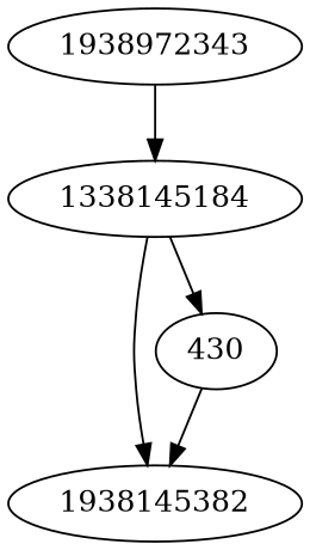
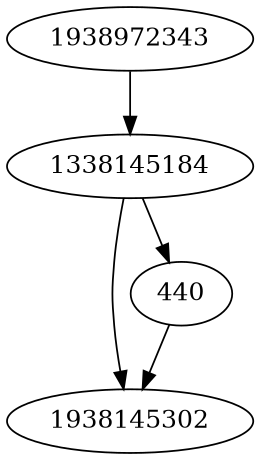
  strict digraph {
    n1 [label=1338145184]
-   1938145382
-   430
+   1938145382 [label=1938145302]
+   430 [label=440]
    n4 [label=1938972343]
    n1 -> 1938145382
    n1 -> 430
    430 -> 1938145382
    n4 -> n1
  }
